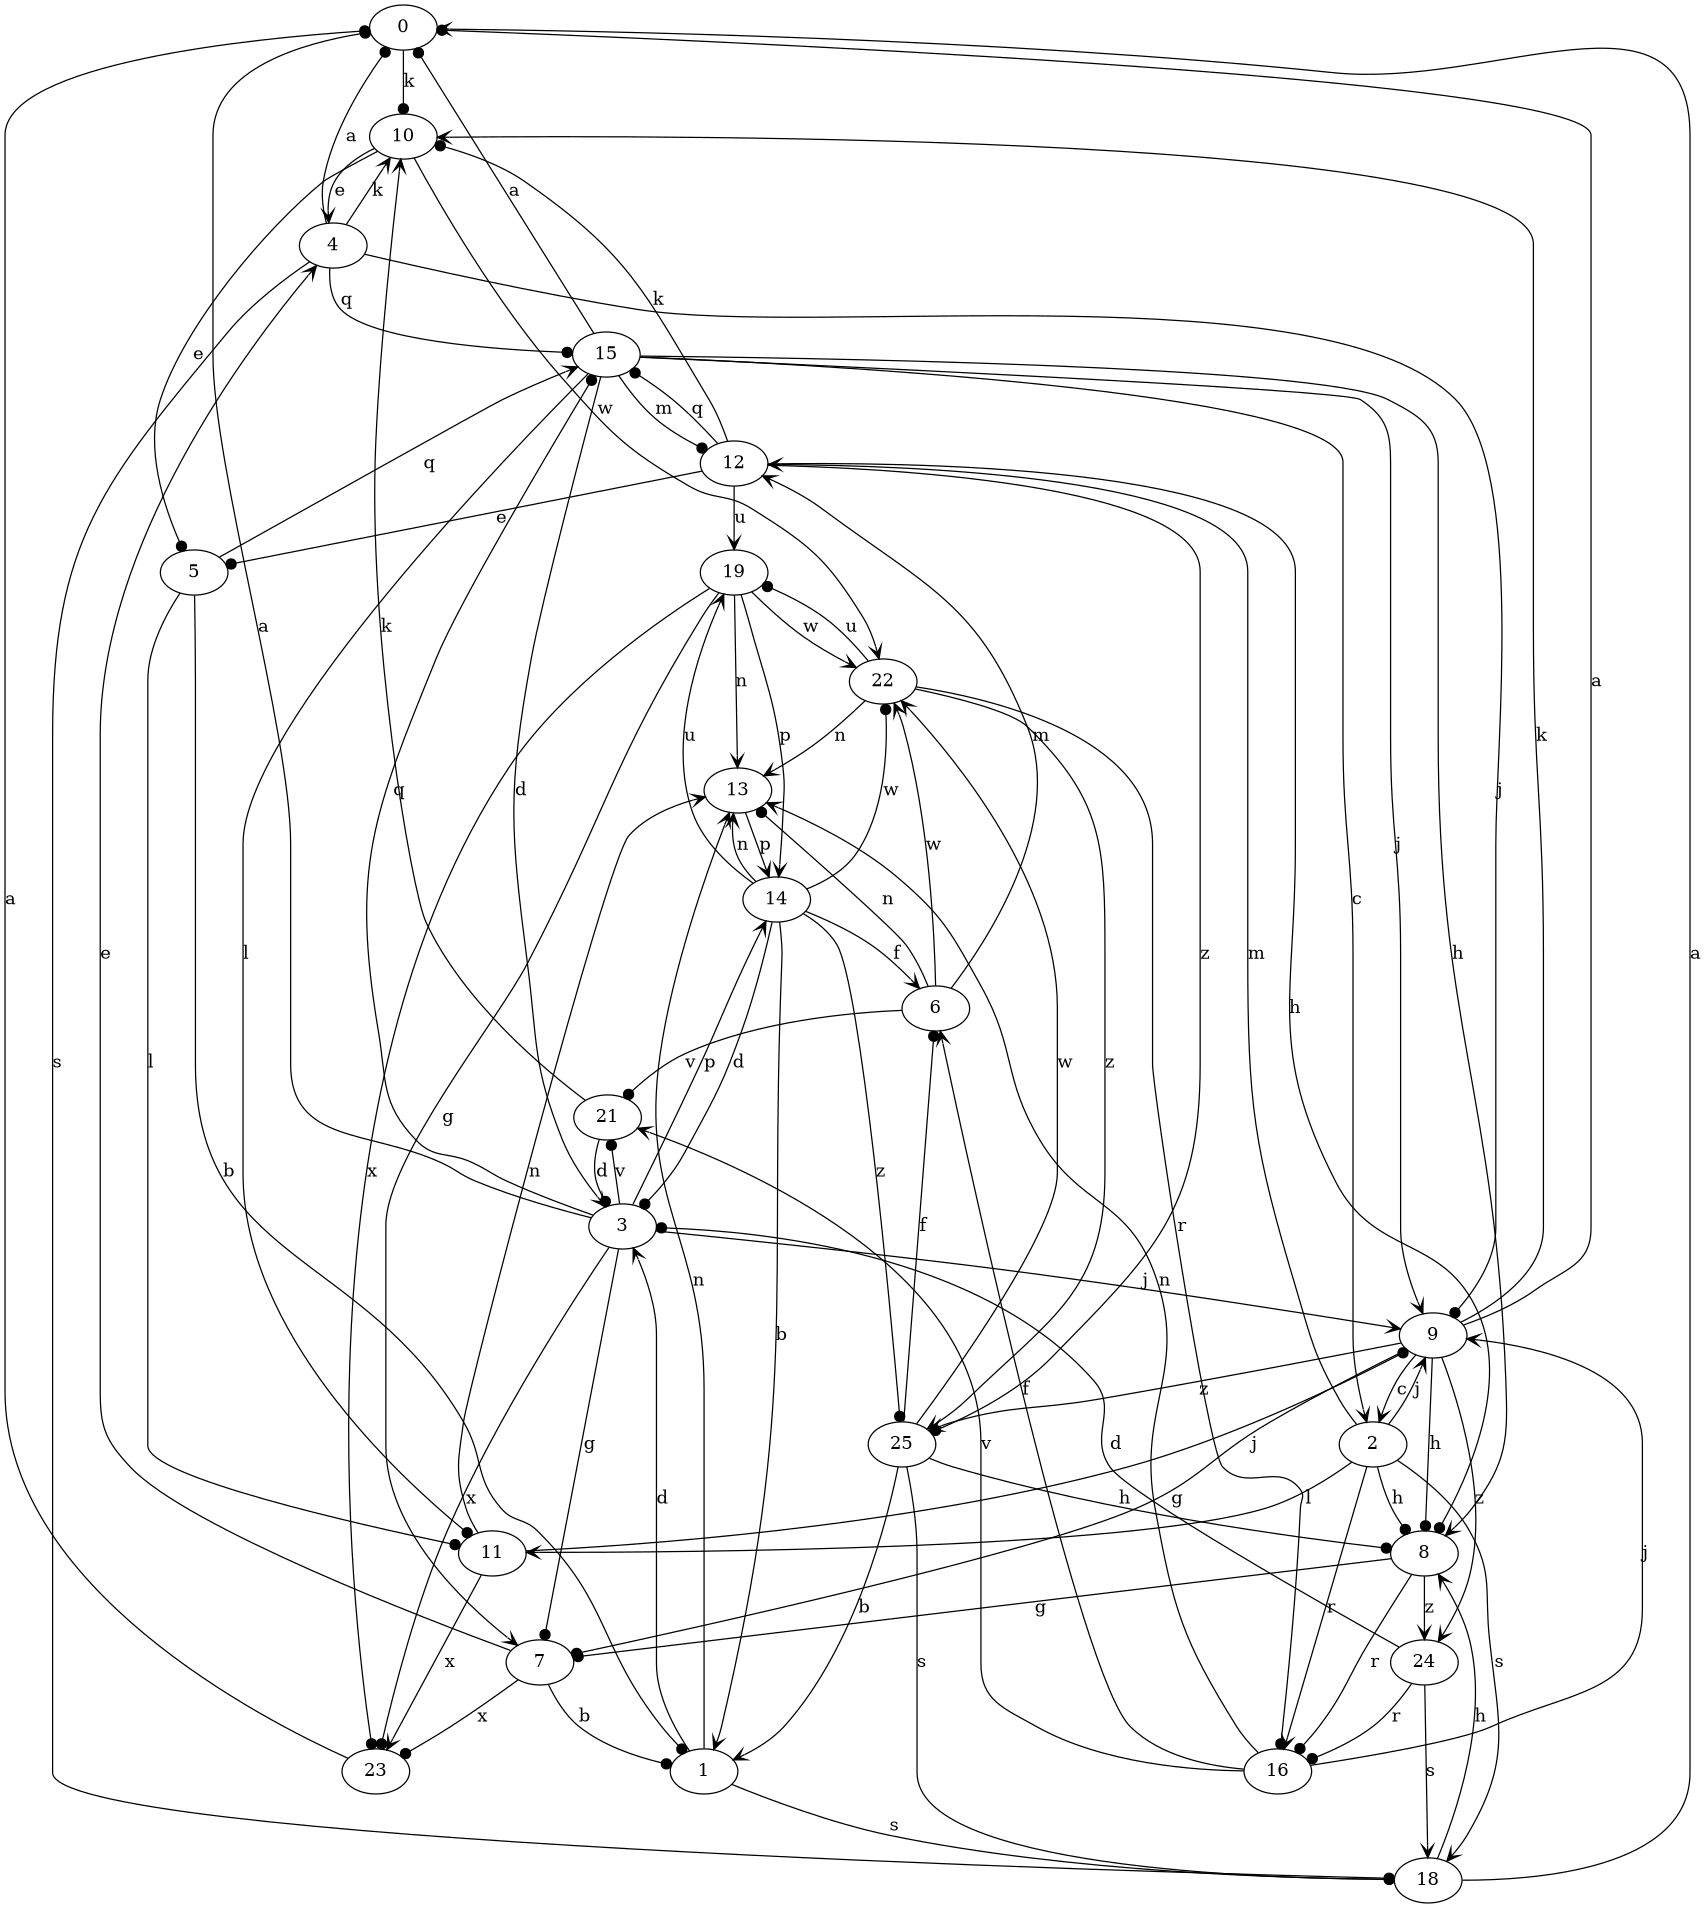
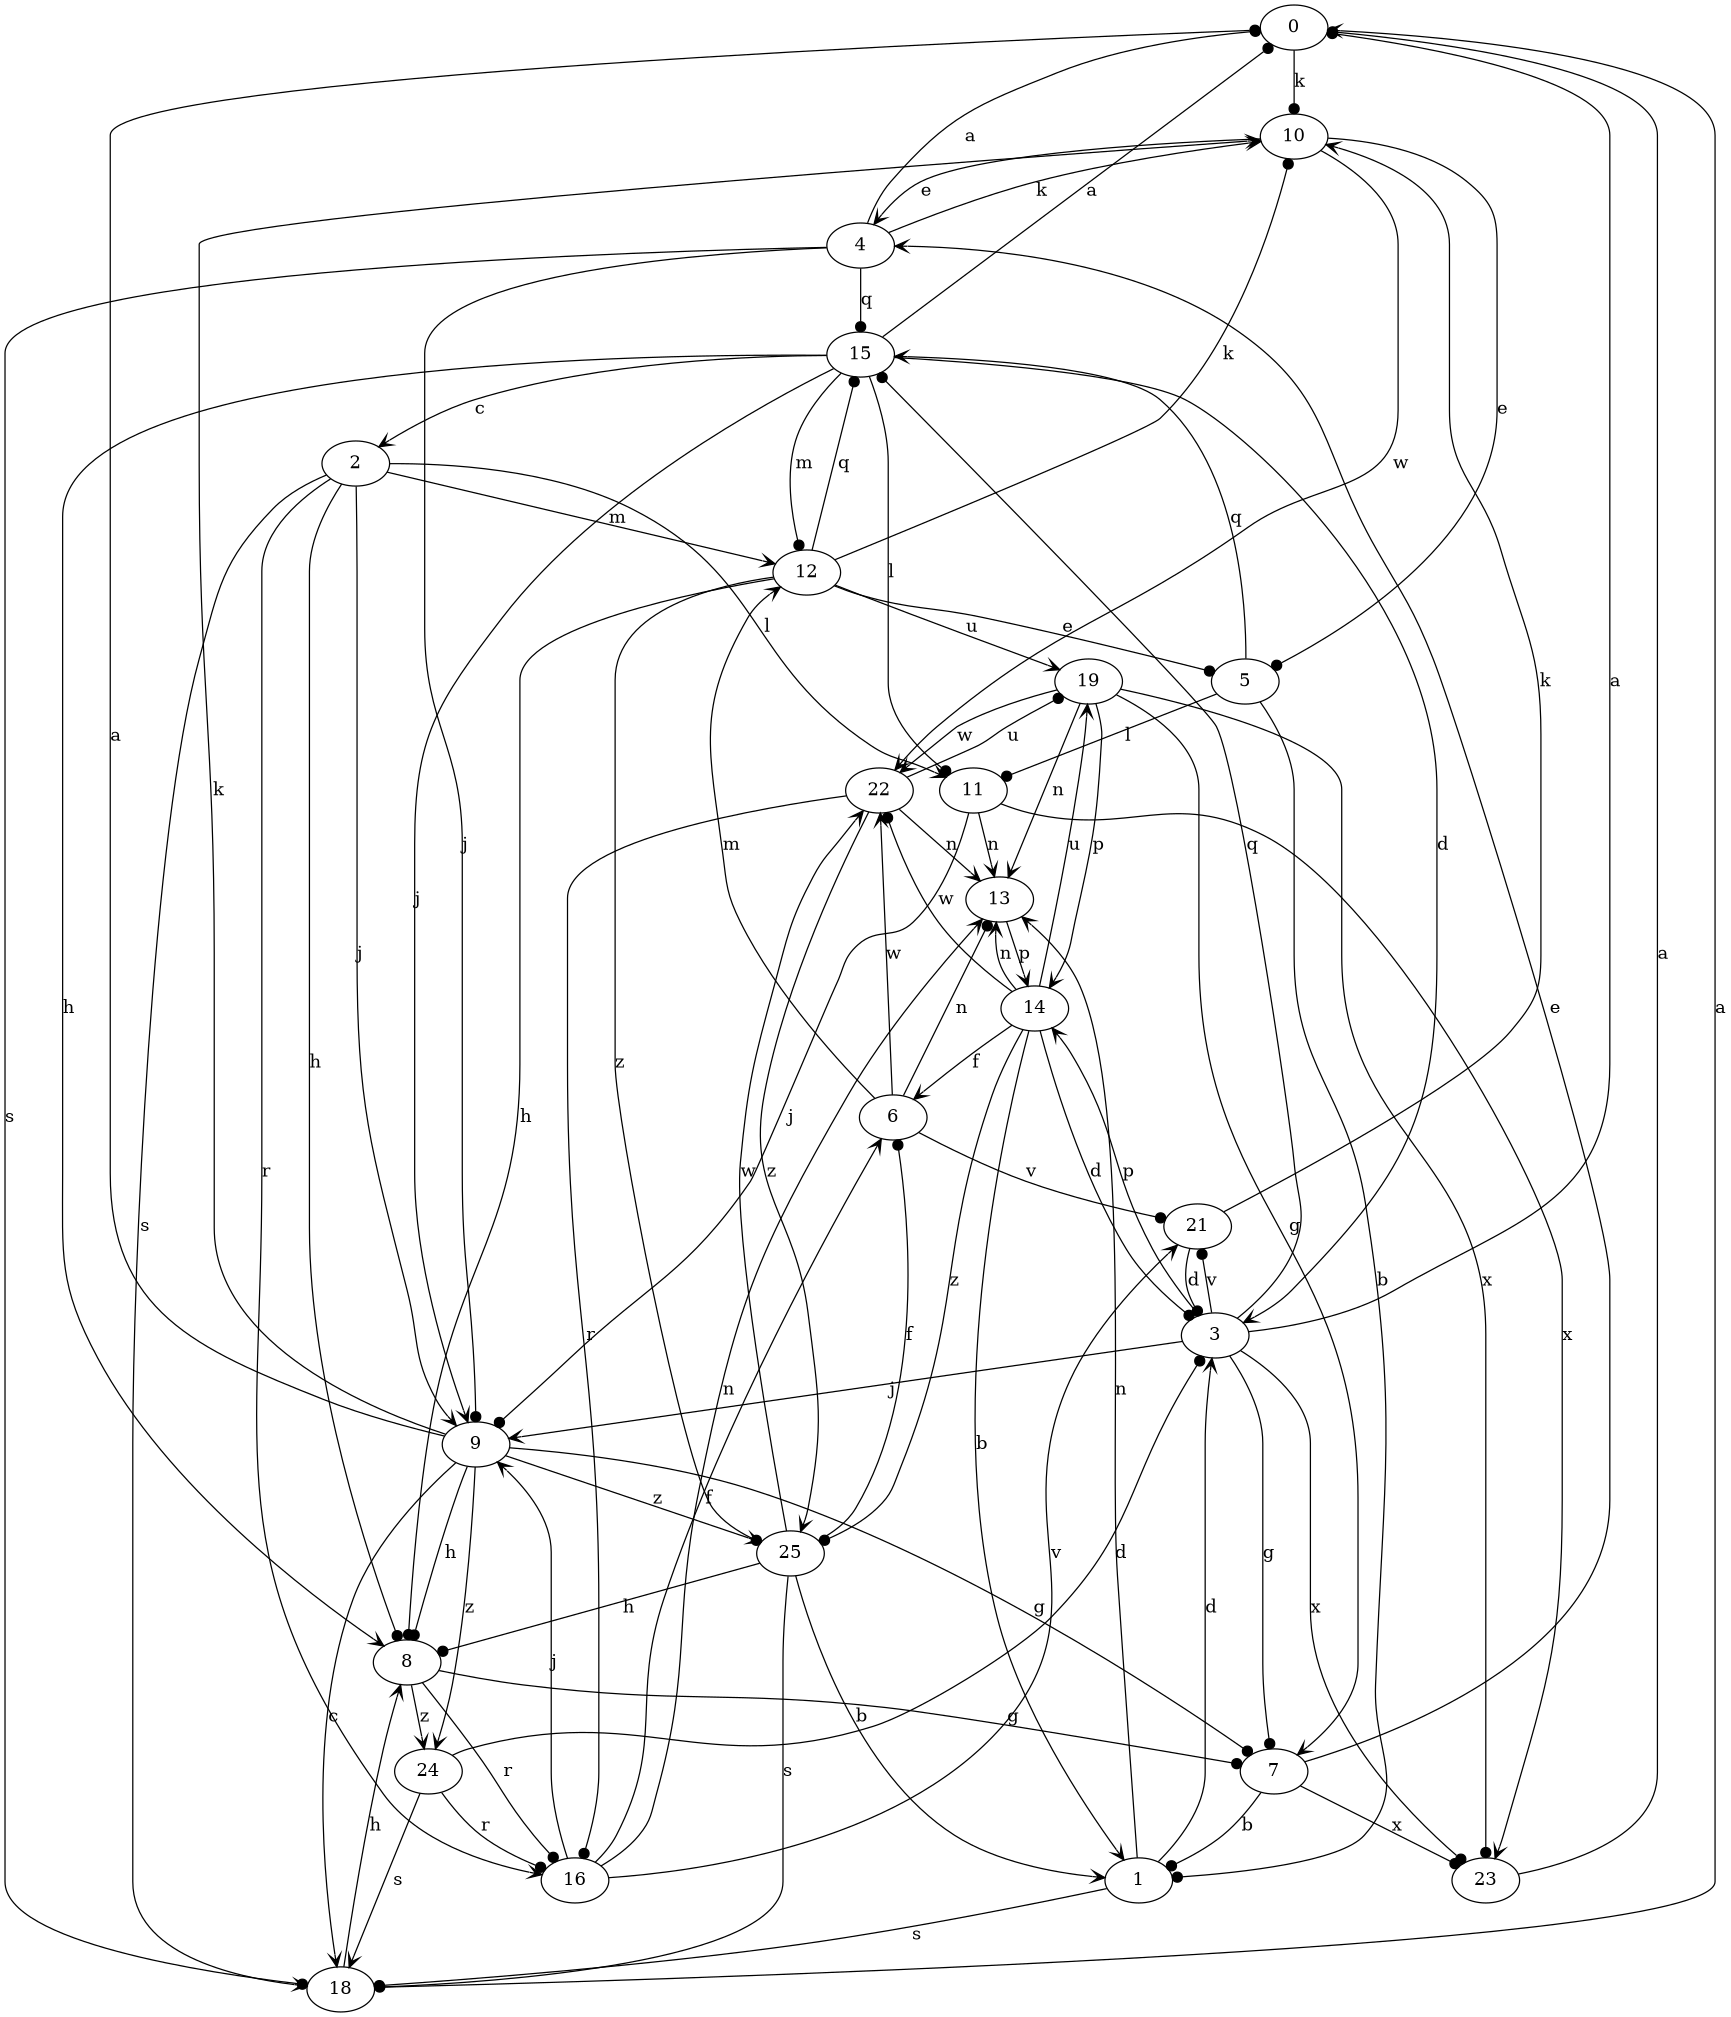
  strict digraph {
    edge [arrowhead=vee]
    0
    10
    4
    5
    22
    1
    3
    13
    18
    9
    7
    14
    15
    21
    23
    8
    2
    11
    12
    16
    24
    25
    19
    6
    0 -> 10 [arrowhead=dot label=k]
    10 -> 4 [label=e]
    10 -> 5 [arrowhead=dot label=e]
    10 -> 22 [label=w]
    4 -> 0 [arrowhead=dot label=a]
    4 -> 10 [label=k]
    4 -> 18 [arrowhead=dot label=s]
    4 -> 9 [arrowhead=dot label=j]
    4 -> 15 [arrowhead=dot label=q]
    5 -> 1 [arrowhead=dot label=b]
    5 -> 15 [label=q]
    5 -> 11 [arrowhead=dot label=l]
    22 -> 13 [label=n]
    22 -> 16 [arrowhead=dot label=r]
    22 -> 25 [label=z]
    22 -> 19 [arrowhead=dot label=u]
    1 -> 3 [label=d]
    1 -> 13 [label=n]
    1 -> 18 [arrowhead=dot label=s]
    3 -> 0 [arrowhead=dot label=a]
    3 -> 9 [label=j]
    3 -> 7 [arrowhead=dot label=g]
    3 -> 14 [label=p]
    3 -> 15 [arrowhead=dot label=q]
    3 -> 21 [arrowhead=dot label=v]
    3 -> 23 [arrowhead=dot label=x]
    13 -> 14 [label=p]
    18 -> 0 [label=a]
    18 -> 8 [label=h]
    9 -> 0 [arrowhead=dot label=a]
    9 -> 10 [label=k]
    9 -> 7 [arrowhead=dot label=g]
    9 -> 8 [arrowhead=dot label=h]
-   9 -> 2 [label=c]
+   9 -> 18 [label=c]
    9 -> 24 [label=z]
    9 -> 25 [label=z]
    7 -> 4 [label=e]
    7 -> 1 [arrowhead=dot label=b]
    7 -> 23 [arrowhead=dot label=x]
    14 -> 22 [arrowhead=dot label=w]
    14 -> 1 [label=b]
    14 -> 3 [arrowhead=dot label=d]
    14 -> 13 [label=n]
    14 -> 25 [arrowhead=dot label=z]
    14 -> 19 [label=u]
    14 -> 6 [label=f]
    15 -> 0 [arrowhead=dot label=a]
    15 -> 3 [label=d]
    15 -> 9 [label=j]
    15 -> 8 [label=h]
    15 -> 2 [label=c]
    15 -> 11 [arrowhead=dot label=l]
    15 -> 12 [arrowhead=dot label=m]
    21 -> 10 [label=k]
    21 -> 3 [arrowhead=dot label=d]
    23 -> 0 [arrowhead=dot label=a]
    8 -> 7 [arrowhead=dot label=g]
    8 -> 16 [arrowhead=dot label=r]
    8 -> 24 [label=z]
    2 -> 18 [label=s]
    2 -> 9 [label=j]
    2 -> 8 [arrowhead=dot label=h]
    2 -> 11 [label=l]
    2 -> 12 [label=m]
    2 -> 16 [label=r]
    11 -> 13 [label=n]
    11 -> 9 [arrowhead=dot label=j]
    11 -> 23 [label=x]
    12 -> 10 [arrowhead=dot label=k]
    12 -> 5 [arrowhead=dot label=e]
    12 -> 15 [arrowhead=dot label=q]
    12 -> 8 [arrowhead=dot label=h]
    12 -> 25 [arrowhead=dot label=z]
    12 -> 19 [label=u]
    16 -> 13 [label=n]
    16 -> 9 [label=j]
    16 -> 21 [label=v]
    16 -> 6 [label=f]
    24 -> 3 [arrowhead=dot label=d]
    24 -> 18 [label=s]
    24 -> 16 [arrowhead=dot label=r]
    25 -> 22 [label=w]
    25 -> 1 [label=b]
    25 -> 18 [arrowhead=dot label=s]
    25 -> 8 [arrowhead=dot label=h]
    25 -> 6 [arrowhead=dot label=f]
    19 -> 22 [label=w]
    19 -> 13 [label=n]
    19 -> 7 [label=g]
    19 -> 14 [label=p]
    19 -> 23 [arrowhead=dot label=x]
    6 -> 22 [label=w]
    6 -> 13 [arrowhead=dot label=n]
    6 -> 21 [arrowhead=dot label=v]
    6 -> 12 [label=m]
  }
